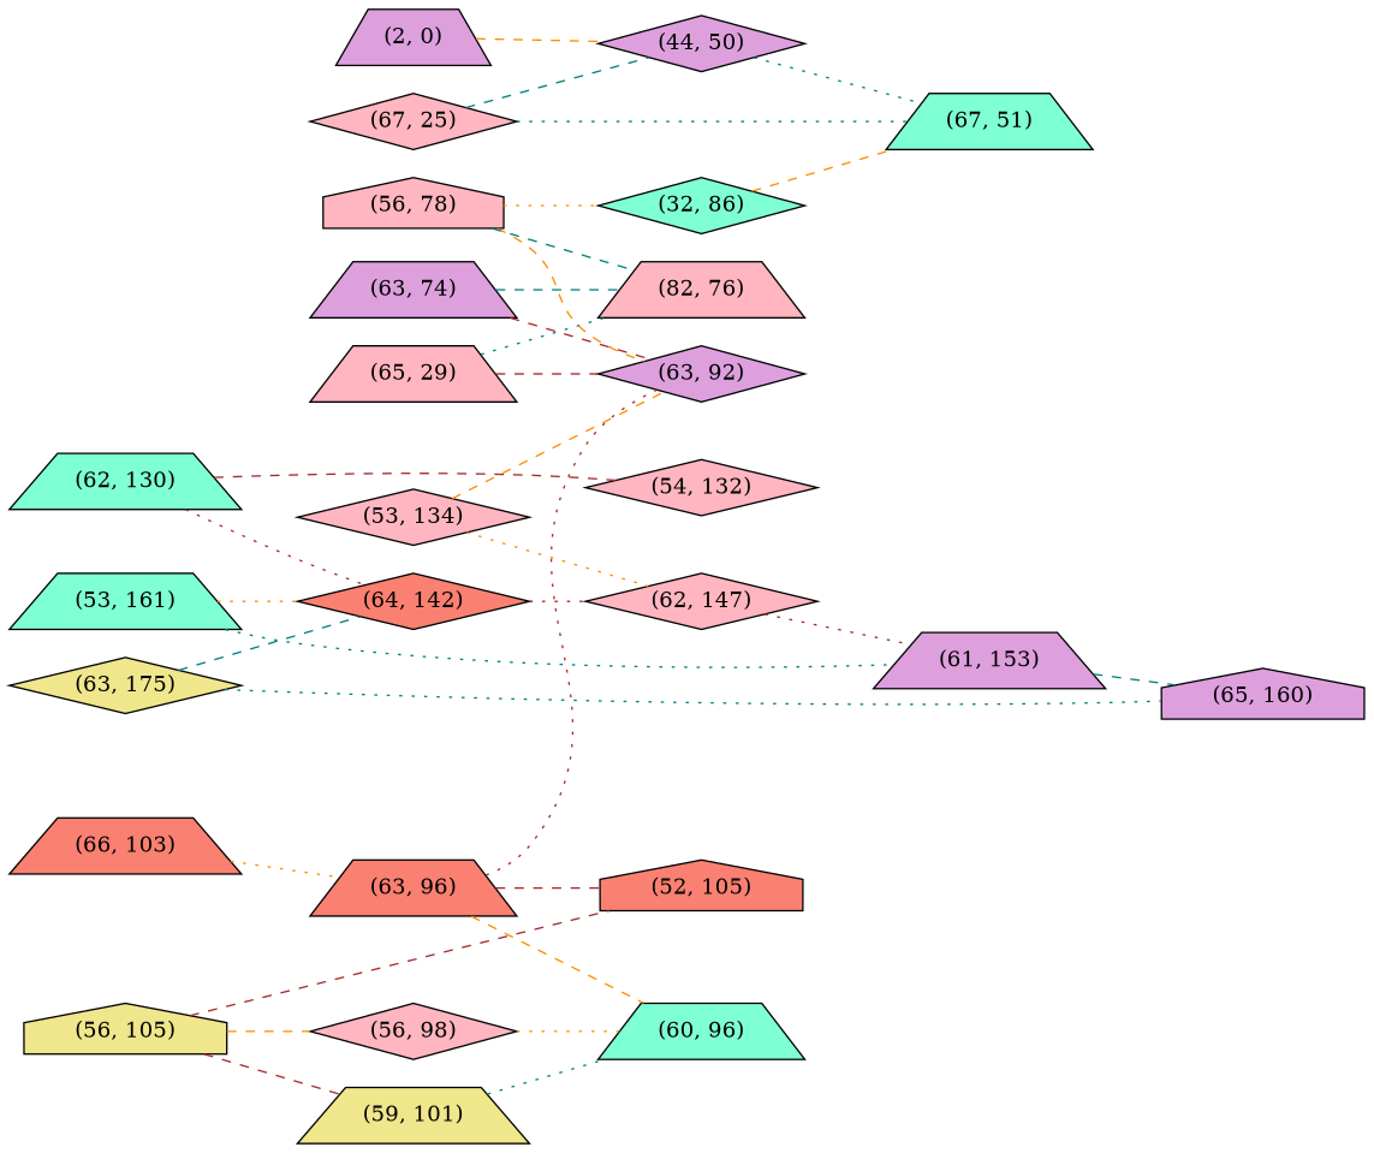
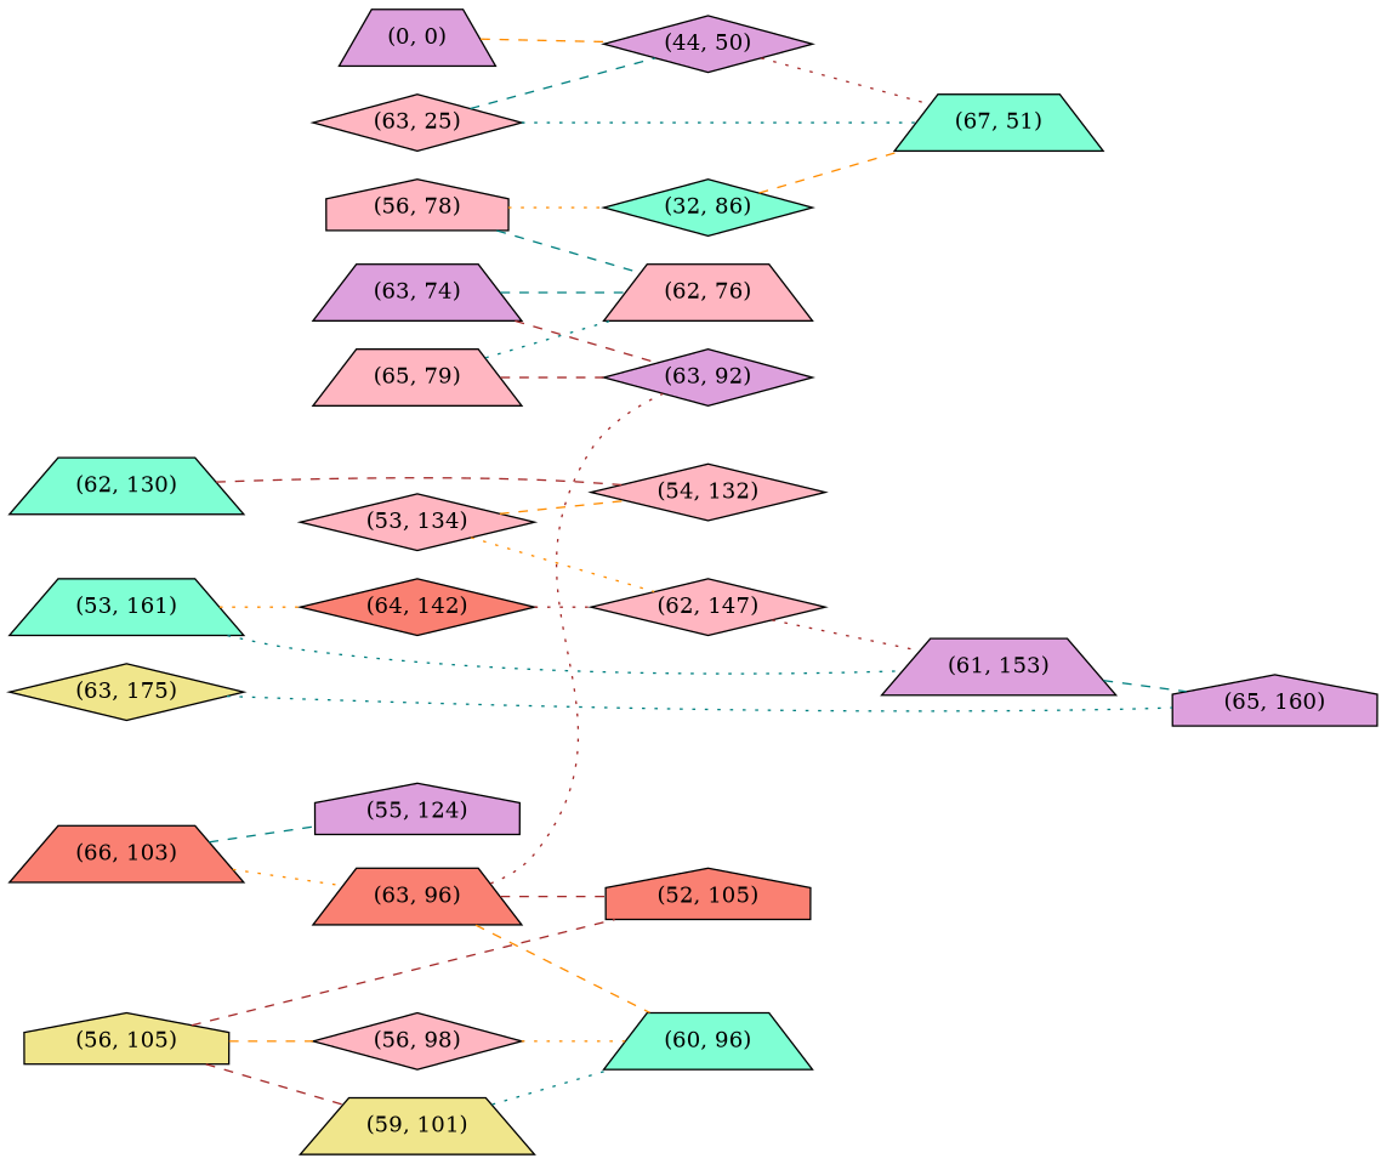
  graph {
    rankdir=LR
    node [fillcolor=lightpink shape=trapezium style=filled]
    edge [color=teal style=dashed weight=1]
    "(66, 103)" [fillcolor=salmon]
+   "(55, 124)" [fillcolor=plum shape=house]
    "(63, 96)" [fillcolor=salmon]
    "(63, 92)" [fillcolor=plum shape=diamond]
    "(52, 105)" [fillcolor=salmon shape=house]
    "(60, 96)" [fillcolor=aquamarine]
    "(62, 130)" [fillcolor=aquamarine]
    "(64, 142)" [fillcolor=salmon shape=diamond]
    "(54, 132)" [shape=diamond]
    "(62, 147)" [shape=diamond]
    "(63, 175)" [fillcolor=khaki shape=diamond]
    "(65, 160)" [fillcolor=plum shape=house]
-   "(65, 79)" [label="(65, 29)"]
-   "(62, 76)" [label="(82, 76)"]
+   "(65, 79)"
+   "(62, 76)"
    "(56, 78)" [shape=house]
    "(32, 86)" [fillcolor=aquamarine shape=diamond]
    "(67, 51)" [fillcolor=aquamarine]
-   "(0, 0)" [fillcolor=plum label="(2, 0)"]
+   "(0, 0)" [fillcolor=plum]
    "(44, 50)" [fillcolor=plum shape=diamond]
    "(56, 105)" [fillcolor=khaki shape=house]
    "(59, 101)" [fillcolor=khaki]
    "(56, 98)" [shape=diamond]
    "(53, 161)" [fillcolor=aquamarine]
    "(61, 153)" [fillcolor=plum]
    "(53, 134)" [shape=diamond]
    "(63, 74)" [fillcolor=plum]
-   "(67, 25)" [shape=diamond]
+   "(67, 25)" [shape=diamond label="(63, 25)"]
+   "(66, 103)" -- "(55, 124)"
    "(66, 103)" -- "(63, 96)" [color=darkorange style=dotted]
    "(63, 96)" -- "(63, 92)" [color=brown style=dotted]
    "(63, 96)" -- "(52, 105)" [color=brown weight=3]
    "(63, 96)" -- "(60, 96)" [color=darkorange]
-   "(62, 130)" -- "(64, 142)" [color=brown style=dotted]
    "(62, 130)" -- "(54, 132)" [color=brown]
    "(64, 142)" -- "(62, 147)" [color=brown style=dotted weight=3]
    "(62, 147)" -- "(61, 153)" [color=brown style=dotted]
-   "(63, 175)" -- "(64, 142)" [weight=3]
    "(63, 175)" -- "(65, 160)" [style=dotted]
    "(65, 79)" -- "(63, 92)" [color=brown weight=3]
    "(65, 79)" -- "(62, 76)" [style=dotted]
-   "(56, 78)" -- "(63, 92)" [color=darkorange weight=3]
    "(56, 78)" -- "(62, 76)"
    "(56, 78)" -- "(32, 86)" [color=darkorange style=dotted weight=3]
    "(32, 86)" -- "(67, 51)" [color=darkorange]
    "(0, 0)" -- "(44, 50)" [color=darkorange weight=4]
-   "(44, 50)" -- "(67, 51)" [style=dotted weight=3]
+   "(44, 50)" -- "(67, 51)" [color=brown style=dotted weight=3]
    "(56, 105)" -- "(52, 105)" [color=brown]
    "(56, 105)" -- "(59, 101)" [color=brown weight=3]
    "(56, 105)" -- "(56, 98)" [color=darkorange weight=3]
    "(59, 101)" -- "(60, 96)" [style=dotted]
    "(56, 98)" -- "(60, 96)" [color=darkorange style=dotted]
    "(53, 161)" -- "(64, 142)" [color=darkorange style=dotted weight=3]
    "(53, 161)" -- "(61, 153)" [style=dotted weight=2]
    "(61, 153)" -- "(65, 160)"
-   "(53, 134)" -- "(63, 92)" [color=darkorange]
+   "(53, 134)" -- "(54, 132)" [color=darkorange]
    "(53, 134)" -- "(62, 147)" [color=darkorange style=dotted weight=3]
    "(63, 74)" -- "(63, 92)" [color=brown weight=3]
    "(63, 74)" -- "(62, 76)"
    "(67, 25)" -- "(67, 51)" [style=dotted weight=3]
    "(67, 25)" -- "(44, 50)"
  }
